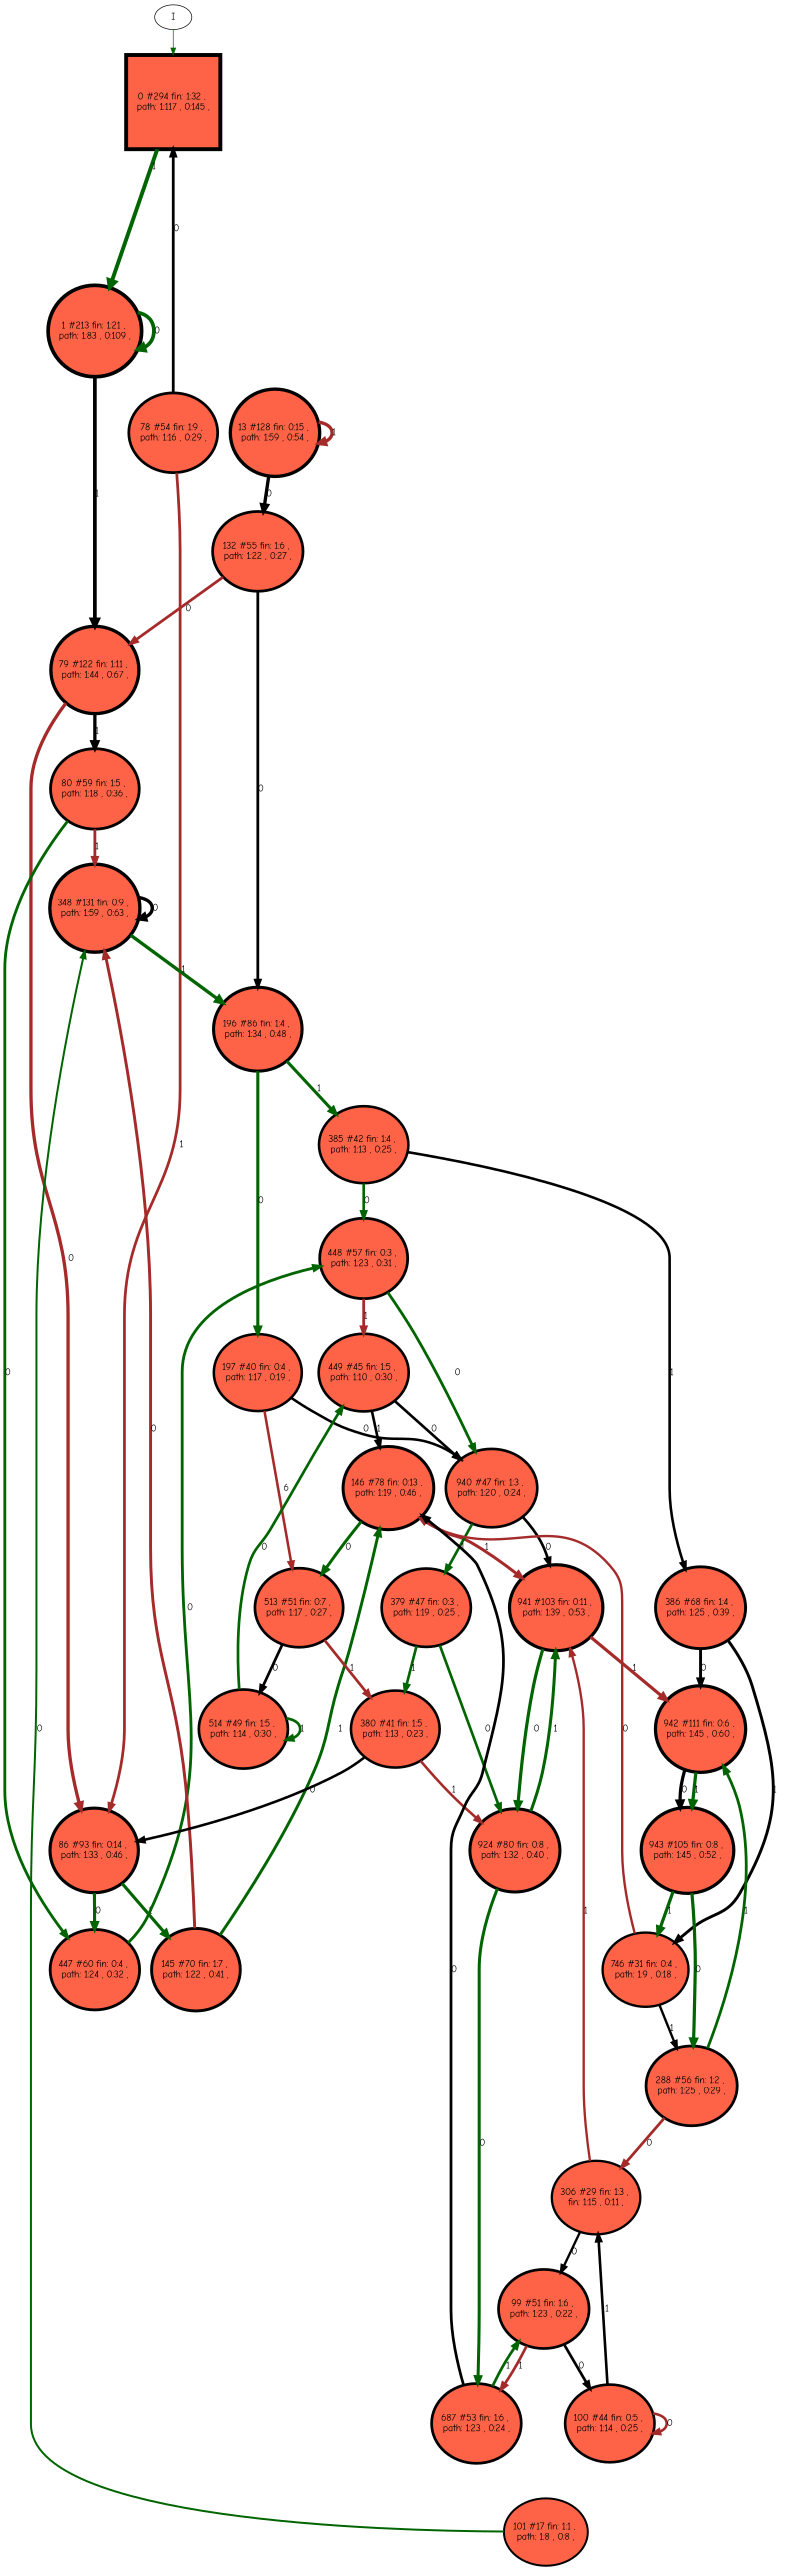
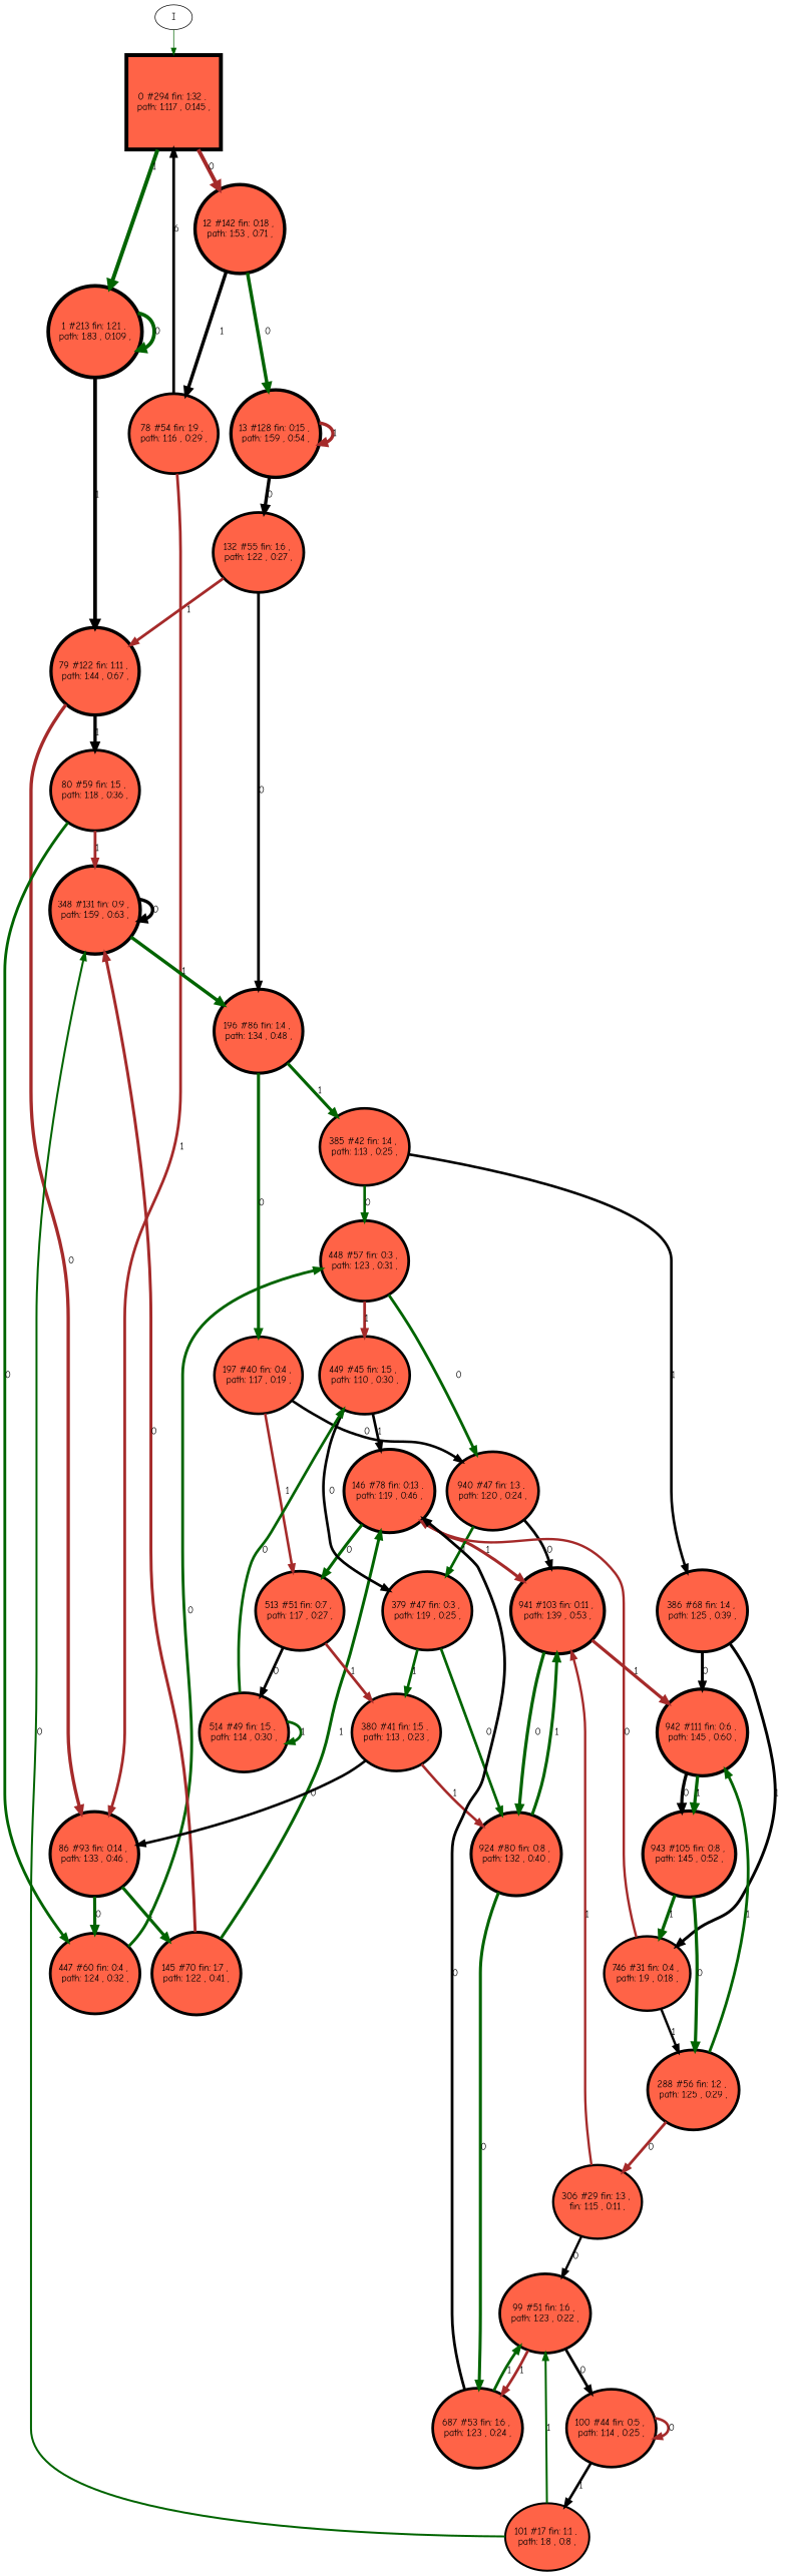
  digraph {
    fontname="Comic Neue"
    node [fillcolor=tomato fontname="Comic Neue" penwidth=3.8712 style=filled]
    edge [color=darkgreen fontname="Comic Neue" penwidth=3.8712]
    n1 [height=1.90016 label="0 #294 fin: 1:32 , \n path: 1:117 , 0:145 , " penwidth=5.68698 shape=box width=1.90016]
    n2 [height=1.85097 label="1 #213 fin: 1:21 , \n path: 1:83 , 0:109 , " penwidth=5.36598 width=1.85097]
+   n3 [height=1.78555 label="12 #142 fin: 0:18 , \n path: 1:53 , 0:71 , " penwidth=4.96284 width=1.78555]
    n4 [height=1.75996 label="79 #122 fin: 1:11 , \n path: 1:44 , 0:67 , " penwidth=4.81218 width=1.75996]
    n5 [height=1.6109 label="78 #54 fin: 1:9 , \n path: 1:16 , 0:29 , " penwidth=4.00733 width=1.6109]
    n6 [height=1.76812 label="13 #128 fin: 0:15 , \n path: 1:59 , 0:54 , " penwidth=4.85981 width=1.76812]
    I [fillcolor="" penwidth="" style=""]
    n8 [height=1.62813 label="80 #59 fin: 1:5 , \n path: 1:18 , 0:36 , " penwidth=4.09434 width=1.62813]
    n9 [height=1.71259 label="86 #93 fin: 0:14 , \n path: 1:33 , 0:46 , " penwidth=4.54329 width=1.71259]
    n10 [height=1.6145 label="132 #55 fin: 1:6 , \n path: 1:22 , 0:27 , " penwidth=4.02535 width=1.6145]
    n11 [height=1.77203 label="348 #131 fin: 0:9 , \n path: 1:59 , 0:63 , " penwidth=4.8828 width=1.77203]
    n12 [height=1.63137 label="447 #60 fin: 0:4 , \n path: 1:24 , 0:32 , " penwidth=4.11087 width=1.63137]
    n13 [height=1.66064 label="145 #70 fin: 1:7 , \n path: 1:22 , 0:41 , " penwidth=4.26268 width=1.66064]
    n14 [height=1.69853 label="196 #86 fin: 1:4 , \n path: 1:34 , 0:48 , " penwidth=4.46591 width=1.69853]
    n15 [height=1.62145 label="448 #57 fin: 0:3 , \n path: 1:23 , 0:31 , " penwidth=4.06044 width=1.62145]
    n16 [height=1.68073 label="146 #78 fin: 0:13 , \n path: 1:19 , 0:46 , " penwidth=4.36945 width=1.68073]
    n17 [height=1.5605 label="385 #42 fin: 1:4 , \n path: 1:13 , 0:25 , " penwidth=3.7612 width=1.5605]
    n18 [height=1.55045 label="197 #40 fin: 0:4 , \n path: 1:17 , 0:19 , " penwidth=3.71357 width=1.55045]
    n19 [height=1.57457 label="449 #45 fin: 1:5 , \n path: 1:10 , 0:30 , " penwidth=3.82864 width=1.57457]
    n20 [height=1.58334 label="940 #47 fin: 1:3 , \n path: 1:20 , 0:24 , " width=1.58334]
    n21 [height=1.73066 label="941 #103 fin: 0:11 , \n path: 1:39 , 0:53 , " penwidth=4.64439 width=1.73066]
    n22 [height=1.59964 label="513 #51 fin: 0:7 , \n path: 1:17 , 0:27 , " penwidth=3.95124 width=1.59964]
    n23 [height=1.6552 label="386 #68 fin: 1:4 , \n path: 1:25 , 0:39 , " penwidth=4.23411 width=1.6552]
    n24 [height=1.58334 label="379 #47 fin: 0:3 , \n path: 1:19 , 0:25 , " width=1.58334]
    n25 [height=1.74371 label="942 #111 fin: 0:6 , \n path: 1:45 , 0:60 , " penwidth=4.7185 width=1.74371]
    n26 [height=1.68537 label="924 #80 fin: 0:8 , \n path: 1:32 , 0:40 , " penwidth=4.39445 width=1.68537]
    n27 [height=1.55555 label="380 #41 fin: 1:5 , \n path: 1:13 , 0:23 , " penwidth=3.73767 width=1.55555]
    n28 [height=1.59169 label="514 #49 fin: 1:5 , \n path: 1:14 , 0:30 , " penwidth=3.91202 width=1.59169]
    n29 [height=1.49643 label="746 #31 fin: 0:4 , \n path: 1:9 , 0:18 , " penwidth=3.46574 width=1.49643]
    n30 [height=1.73403 label="943 #105 fin: 0:8 , \n path: 1:45 , 0:52 , " penwidth=4.66344 width=1.73403]
    n31 [height=1.60723 label="687 #53 fin: 1:6 , \n path: 1:23 , 0:24 , " penwidth=3.98898 width=1.60723]
    n32 [height=1.61801 label="288 #56 fin: 1:2 , \n path: 1:25 , 0:29 , " penwidth=4.04305 width=1.61801]
    n33 [height=1.48188 label="306 #29 fin: 1:3 , \n fin: 1:15 , 0:11 , " penwidth=3.4012 width=1.48188]
    n34 [height=1.59964 label="99 #51 fin: 1:6 , \n path: 1:23 , 0:22 , " penwidth=3.95124 width=1.59964]
    n35 [height=1.57 label="100 #44 fin: 0:5 , \n path: 1:14 , 0:25 , " penwidth=3.80666 width=1.57]
    n36 [height=1.3585 label="101 #17 fin: 1:1 , \n path: 1:8 , 0:8 , " penwidth=2.89037 width=1.3585]
    n1 -> n2 [label="1 " penwidth=5.68698]
+   n1 -> n3 [color=brown label="0 " penwidth=5.68698]
    n2 -> n2 [label="0 " penwidth=5.36598]
    n2 -> n4 [color=black label="1 " penwidth=5.36598]
+   n3 -> n5 [color=black label="1 " penwidth=4.96284]
+   n3 -> n6 [label="0 " penwidth=4.96284]
    n4 -> n8 [color=black label="1 " penwidth=4.81218]
    n4 -> n9 [color=brown label="0 " penwidth=4.81218]
-   n5 -> n1 [color=black label="0 " penwidth=4.00733]
+   n5 -> n1 [color=black label="6 " penwidth=4.00733]
    n5 -> n9 [color=brown label="1 " penwidth=4.00733]
    n6 -> n6 [color=brown label="1 " penwidth=4.85981]
    n6 -> n10 [color=black label="0 " penwidth=4.85981]
    I -> n1 [penwidth=""]
    n8 -> n11 [color=brown label="1 " penwidth=4.09434]
    n8 -> n12 [label="0 " penwidth=4.09434]
    n9 -> n12 [label="0 " penwidth=4.54329]
    n9 -> n13 [label="1 " penwidth=4.54329]
-   n10 -> n4 [color=brown label="0 " penwidth=4.02535]
+   n10 -> n4 [color=brown label="1 " penwidth=4.02535]
    n10 -> n14 [color=black label="0 " penwidth=4.02535]
    n11 -> n11 [color=black label="0 " penwidth=4.8828]
    n11 -> n14 [label="1 " penwidth=4.8828]
    n12 -> n15 [label="0 " penwidth=4.11087]
    n13 -> n11 [color=brown label="0 " penwidth=4.26268]
    n13 -> n16 [label="1 " penwidth=4.26268]
    n14 -> n17 [label="1 " penwidth=4.46591]
    n14 -> n18 [label="0 " penwidth=4.46591]
    n15 -> n19 [color=brown label="1 " penwidth=4.06044]
    n15 -> n20 [label="0 " penwidth=4.06044]
    n16 -> n21 [color=brown label="1 " penwidth=4.36945]
    n16 -> n22 [label="0 " penwidth=4.36945]
    n17 -> n15 [label="0 " penwidth=3.7612]
    n17 -> n23 [color=black label="1 " penwidth=3.7612]
    n18 -> n20 [color=black label="0 " penwidth=3.71357]
-   n18 -> n22 [color=brown label="6 " penwidth=3.71357]
+   n18 -> n22 [color=brown label="1 " penwidth=3.71357]
    n19 -> n16 [color=black label="1 " penwidth=3.82864]
-   n19 -> n20 [color=black label="0 " penwidth=3.82864]
+   n19 -> n24 [color=black label="0 " penwidth=3.82864]
    n20 -> n21 [color=black label="0 "]
    n20 -> n24 [label="1 "]
    n21 -> n25 [color=brown label="1 " penwidth=4.64439]
    n21 -> n26 [label="0 " penwidth=4.64439]
    n22 -> n27 [color=brown label="1 " penwidth=3.95124]
    n22 -> n28 [color=black label="0 " penwidth=3.95124]
    n23 -> n25 [color=black label="0 " penwidth=4.23411]
    n23 -> n29 [color=black label="1 " penwidth=4.23411]
    n24 -> n26 [label="0 "]
    n24 -> n27 [label="1 "]
    n25 -> n30 [label="1 " penwidth=4.7185]
    n25 -> n30 [color=black label="0 " penwidth=4.7185]
    n26 -> n21 [label="1 " penwidth=4.39445]
    n26 -> n31 [label="0 " penwidth=4.39445]
    n27 -> n9 [color=black label="0 " penwidth=3.73767]
    n27 -> n26 [color=brown label="1 " penwidth=3.73767]
    n28 -> n19 [label="0 " penwidth=3.91202]
    n28 -> n28 [label="1 " penwidth=3.91202]
    n29 -> n16 [color=brown label="0 " penwidth=3.46574]
    n29 -> n32 [color=black label="1 " penwidth=3.46574]
    n30 -> n29 [label="1 " penwidth=4.66344]
    n30 -> n32 [label="0 " penwidth=4.66344]
    n31 -> n16 [color=black label="0 " penwidth=3.98898]
    n31 -> n34 [label="1 " penwidth=3.98898]
    n32 -> n25 [label="1 " penwidth=4.04305]
    n32 -> n33 [color=brown label="0 " penwidth=4.04305]
    n33 -> n21 [color=brown label="1 " penwidth=3.4012]
    n33 -> n34 [color=black label="0 " penwidth=3.4012]
    n34 -> n31 [color=brown label="1 " penwidth=3.95124]
    n34 -> n35 [color=black label="0 " penwidth=3.95124]
    n35 -> n35 [color=brown label="0 " penwidth=3.80666]
-   n35 -> n33 [color=black label="1 " penwidth=3.80666]
+   n35 -> n36 [color=black label="1 " penwidth=3.80666]
    n36 -> n11 [label="0 " penwidth=2.89037]
+   n36 -> n34 [label="1 " penwidth=2.89037]
  }
